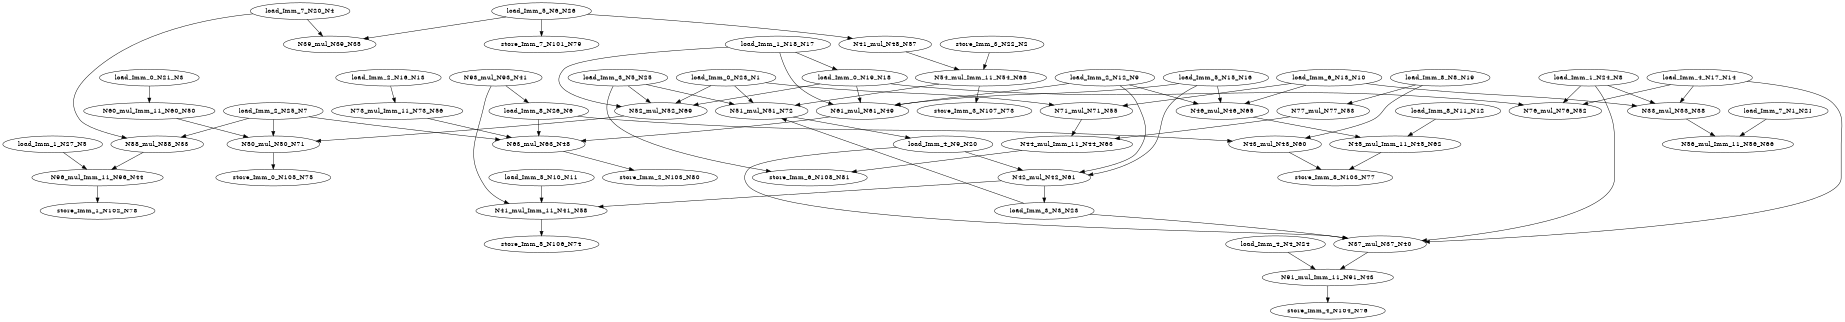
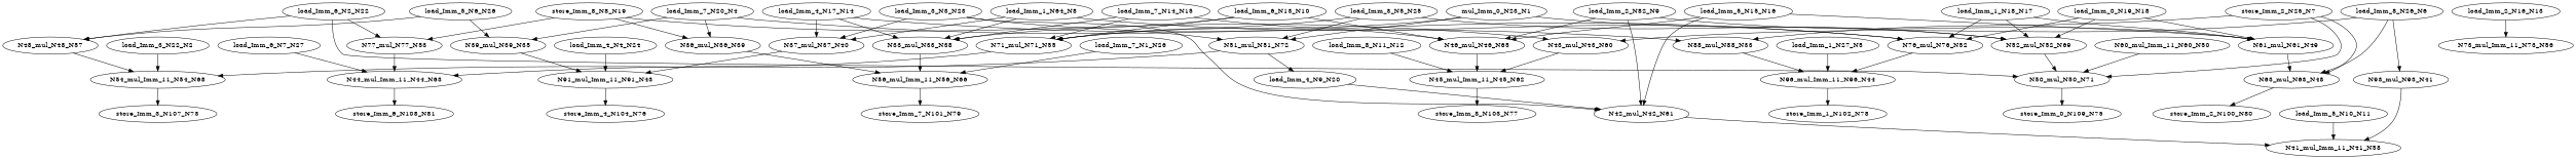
  digraph {
    node [color=black ntype=operation]
    n1 [label=N71_mul_N71_N55]
    n2 [label=N44_mul_Imm_11_N44_N63]
    n3 [label=store_Imm_6_N108_N81 ntype=outvar]
-   n4 [label=store_Imm_5_N106_N74 ntype=outvar]
    n5 [label=store_Imm_1_N102_N78 ntype=outvar]
    n6 [label=store_Imm_3_N107_N73 ntype=outvar]
    n7 [label=N52_mul_N52_N69]
    n8 [label=N50_mul_N50_N71]
-   n9 [label=store_Imm_0_N105_N75 ntype=outvar]
+   n9 [label=store_Imm_0_N109_N75 ntype=outvar]
    n10 [label=store_Imm_7_N101_N79 ntype=outvar]
    n11 [label=N41_mul_Imm_11_N41_N58]
    n12 [label=N54_mul_Imm_11_N54_N68]
-   n13 [label=store_Imm_2_N103_N80 ntype=outvar]
+   n13 [label=store_Imm_2_N100_N80 ntype=outvar]
    n14 [label=N61_mul_N61_N49]
    n15 [label=N63_mul_N63_N48]
    n16 [label=N46_mul_N46_N65]
    n17 [label=N45_mul_Imm_11_N45_N62]
    n18 [label=store_Imm_8_N103_N77 ntype=outvar]
    n19 [label=N42_mul_N42_N61]
    n20 [label=N43_mul_N43_N60]
    n21 [label=N93_mul_N93_N41]
    n22 [label=N37_mul_N37_N40]
    n23 [label=N91_mul_Imm_11_N91_N43]
    n24 [label=store_Imm_4_N104_N76 ntype=outvar]
    n25 [label=N96_mul_Imm_11_N96_N44]
    n26 [label=load_Imm_3_N3_N23 ntype=invar]
    n27 [label=N51_mul_N51_N72]
    n28 [label=load_Imm_4_N9_N20 ntype=invar]
-   n30 [label=N41_mul_N48_N57]
+   n29 [label=load_Imm_6_N2_N22 ntype=invar]
+   n30 [label=N48_mul_N48_N57]
    n31 [label=N77_mul_N77_N53]
-   n32 [label=load_Imm_7_N1_N21 ntype=invar]
+   n32 [label=load_Imm_7_N1_N26 ntype=invar]
    n33 [label=N56_mul_Imm_11_N56_N66]
+   n34 [label=load_Imm_6_N7_N27 ntype=invar]
    n35 [label=load_Imm_5_N6_N26 ntype=invar]
    n36 [label=N39_mul_N39_N35]
    n37 [label=load_Imm_3_N5_N25 ntype=invar]
    n38 [label=load_Imm_4_N4_N24 ntype=invar]
-   n39 [label=load_Imm_1_N24_N8 ntype=invar]
+   n39 [label=load_Imm_1_N64_N8 ntype=invar]
    n40 [label=N76_mul_N76_N52]
    n41 [label=N33_mul_N33_N38]
-   n42 [label=load_Imm_2_N12_N9 ntype=invar]
-   n43 [label=load_Imm_0_N23_N1 ntype=invar]
-   n44 [label=store_Imm_3_N22_N2 ntype=invar]
-   n45 [label=load_Imm_0_N21_N3 ntype=invar]
+   n42 [label=load_Imm_2_N82_N9 ntype=invar]
+   n43 [label=mul_Imm_0_N23_N1 ntype=invar]
+   n44 [label=load_Imm_3_N22_N2 ntype=invar]
    n46 [label=N60_mul_Imm_11_N60_N50]
    n47 [label=load_Imm_7_N20_N4 ntype=invar]
+   n48 [label=N36_mul_N36_N39]
    n49 [label=N88_mul_N88_N33]
    n50 [label=load_Imm_1_N27_N5 ntype=invar]
    n51 [label=load_Imm_8_N26_N6 ntype=invar]
-   n52 [label=load_Imm_2_N25_N7 ntype=invar]
+   n52 [label=store_Imm_2_N25_N7 ntype=invar]
    n53 [label=load_Imm_8_N11_N12 ntype=invar]
    n54 [label=load_Imm_2_N16_N13 ntype=invar]
    n55 [label=N73_mul_Imm_11_N73_N56]
    n56 [label=load_Imm_6_N13_N10 ntype=invar]
    n57 [label=load_Imm_5_N10_N11 ntype=invar]
    n58 [label=load_Imm_5_N15_N16 ntype=invar]
    n59 [label=load_Imm_1_N18_N17 ntype=invar]
    n60 [label=load_Imm_4_N17_N14 ntype=invar]
+   n61 [label=load_Imm_7_N14_N15 ntype=invar]
    n62 [label=load_Imm_0_N19_N18 ntype=invar]
-   n63 [label=load_Imm_8_N8_N19 ntype=invar]
+   n63 [label=store_Imm_8_N8_N19 ntype=invar]
    n1 -> n2
    n2 -> n3
    n7 -> n8
    n8 -> n9
-   n11 -> n4
    n12 -> n6
    n14 -> n15
    n15 -> n13
    n16 -> n17
    n17 -> n18
    n19 -> n11
-   n20 -> n18
+   n20 -> n17
    n21 -> n11
    n22 -> n23
    n23 -> n24
    n25 -> n5
-   n19 -> n26
+   n26 -> n19
    n26 -> n22
    n26 -> n27
-   n12 -> n27
+   n27 -> n12
    n27 -> n28
    n28 -> n19
-   n28 -> n22
+   n29 -> n8
+   n29 -> n30
+   n29 -> n31
    n30 -> n12
    n31 -> n2
    n32 -> n33
-   n35 -> n10
+   n33 -> n10
+   n34 -> n2
    n35 -> n30
    n35 -> n36
-   n37 -> n3
+   n36 -> n23
+   n37 -> n1
    n37 -> n7
    n37 -> n27
    n38 -> n23
    n39 -> n22
    n39 -> n40
    n39 -> n41
+   n40 -> n25
    n41 -> n33
    n42 -> n14
    n42 -> n16
    n42 -> n19
    n43 -> n1
    n43 -> n7
    n43 -> n27
    n44 -> n12
-   n45 -> n46
    n46 -> n8
    n47 -> n36
+   n47 -> n48
    n47 -> n49
+   n48 -> n33
    n49 -> n25
    n50 -> n25
    n51 -> n15
    n51 -> n20
-   n21 -> n51
+   n51 -> n21
    n52 -> n8
    n52 -> n15
    n52 -> n49
    n53 -> n17
    n54 -> n55
-   n55 -> n15
    n56 -> n1
    n56 -> n16
    n56 -> n41
    n57 -> n11
    n58 -> n14
    n58 -> n16
    n58 -> n19
    n59 -> n7
    n59 -> n14
-   n59 -> n62
+   n59 -> n40
    n60 -> n22
    n60 -> n40
    n60 -> n41
+   n61 -> n1
+   n61 -> n16
+   n61 -> n41
    n62 -> n7
    n62 -> n14
    n62 -> n40
    n63 -> n20
    n63 -> n31
+   n63 -> n48
  }
